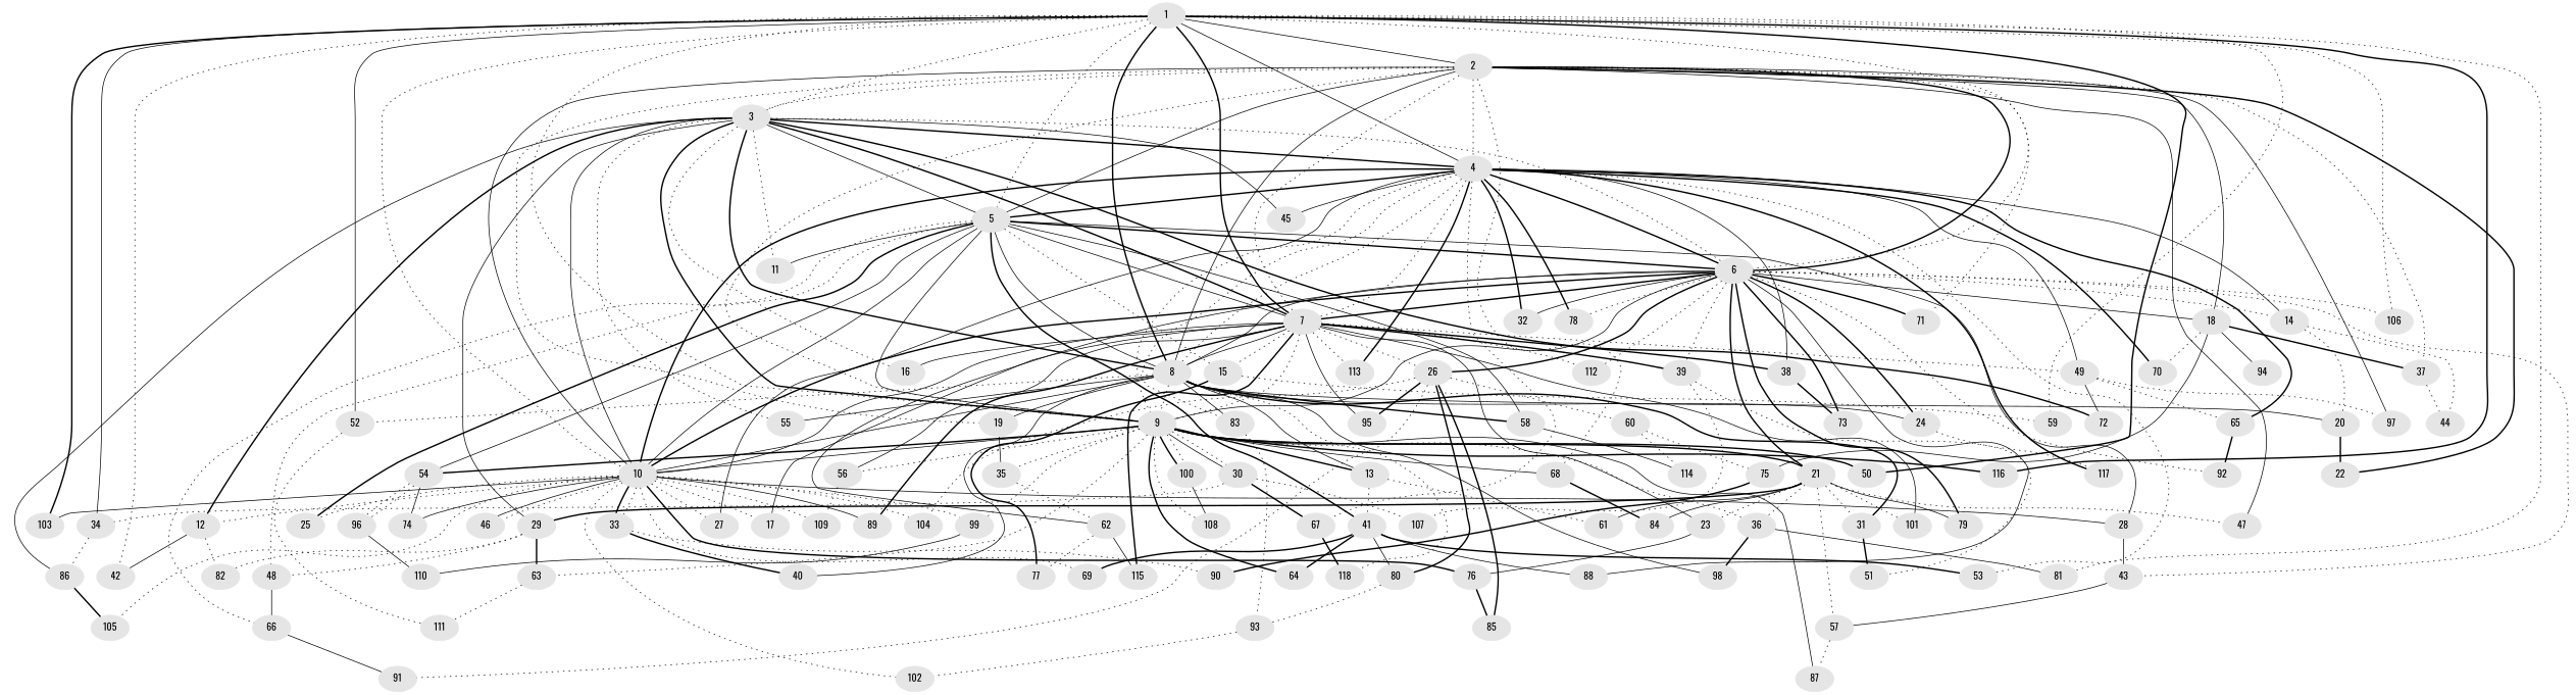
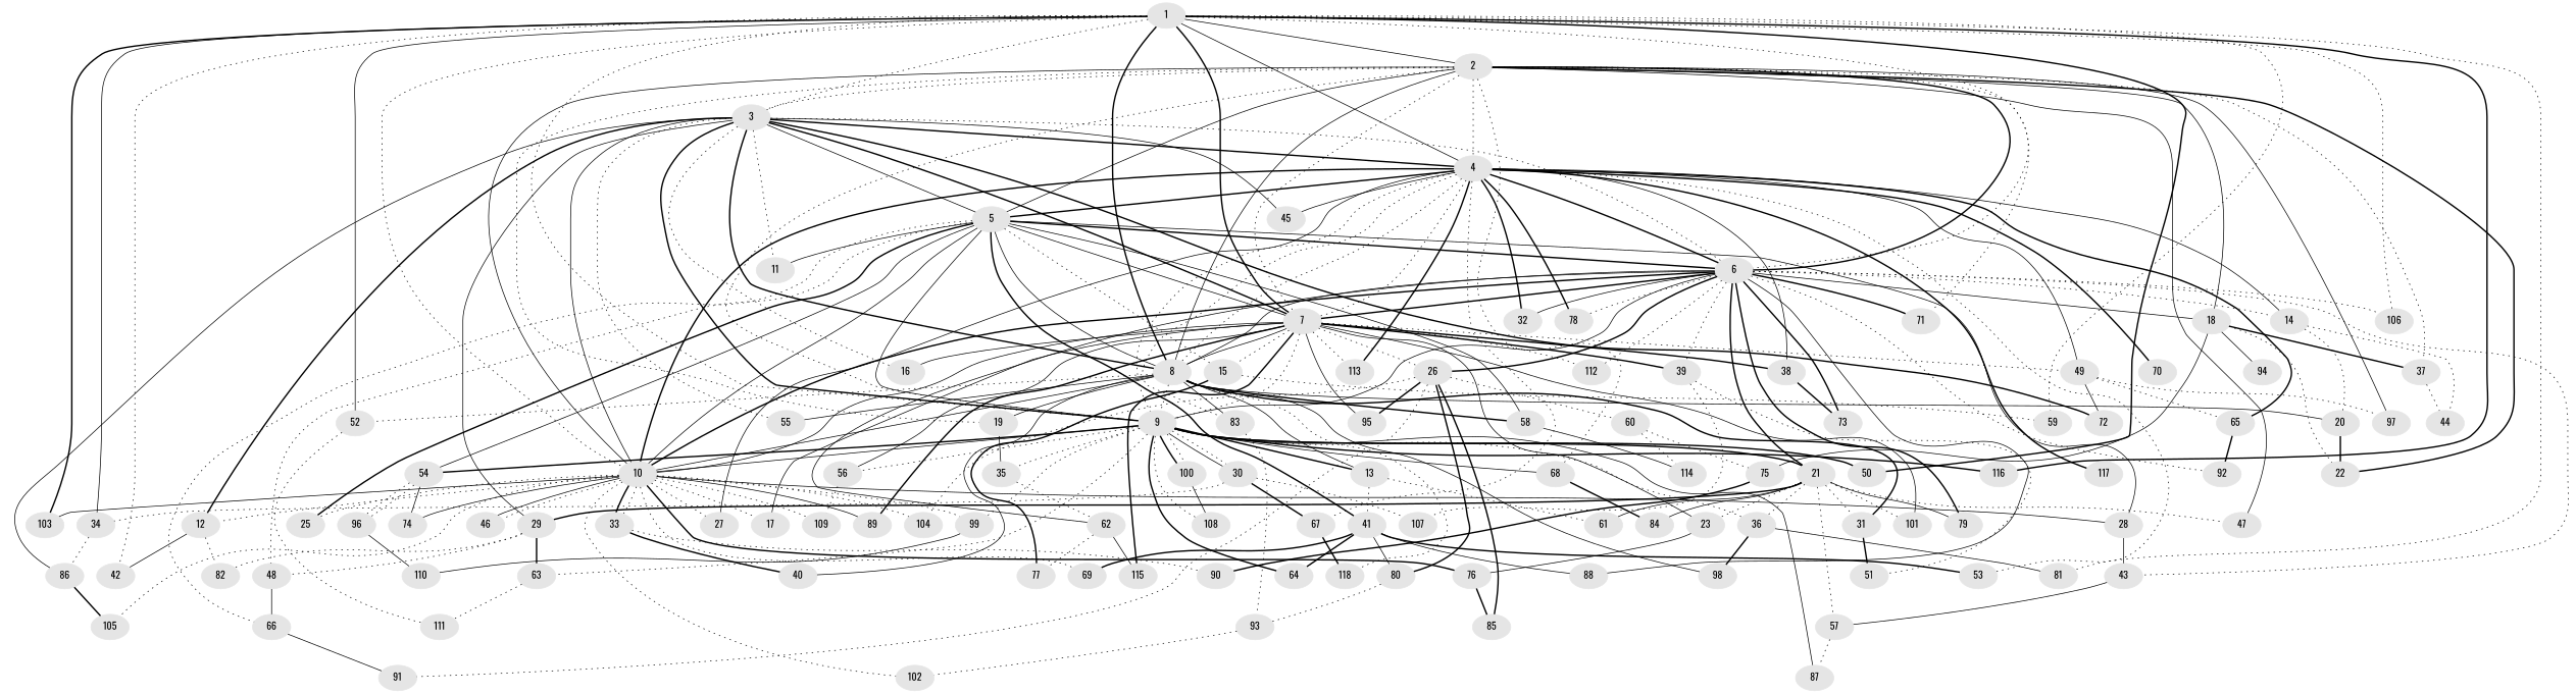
  graph {
    fontname=Oswald
    node [color=gray90 fontname=Oswald style=filled]
    edge [fontname=Oswald style=dotted]
    1
    2
    3
    4
    5
    6
    7
    8
    9
    10
    34
    42
    50
    52
    59
    81
    103
    106
    116
    18
    19
    22
    37
    47
    68
    71
    97
    11
    12
    16
    29
    45
    55
    72
    86
    14
    27
    32
    38
    49
    53
    65
    67
    70
    78
    83
    113
    117
    15
    25
    28
    41
    48
    54
    58
    66
    21
-   24
    26
    39
    43
    62
    73
    79
    88
    92
    112
    17
    23
    56
    89
    95
    101
    115
    13
    20
    31
    40
    98
    118
    30
    35
    36
    63
    64
    87
    99
    100
    108
    33
    46
    69
    74
    76
    102
    104
    105
    109
    111
    94
    75
    44
    84
    82
    77
    93
    80
    96
    114
    91
    61
    57
    60
    85
    107
    51
    110
    90
    1 -- 2 [style=solid]
    1 -- 3
    1 -- 4 [style=solid]
-   1 -- 5
    1 -- 6
    1 -- 7 [style=bold]
    1 -- 8 [style=bold]
    1 -- 9
    1 -- 10
    1 -- 34 [style=solid]
    1 -- 42
    1 -- 50 [style=bold]
    1 -- 52 [style=solid]
    1 -- 59
    1 -- 81
    1 -- 103 [style=bold]
    1 -- 106
    1 -- 116 [style=bold]
    2 -- 3
    2 -- 4
    2 -- 5 [style=solid]
    2 -- 6 [style=bold]
    2 -- 7
    2 -- 8 [style=solid]
    2 -- 9
    2 -- 10 [style=solid]
    2 -- 18 [style=solid]
    2 -- 19
    2 -- 22 [style=bold]
    2 -- 37
    2 -- 47 [style=solid]
    2 -- 68
    2 -- 71
    2 -- 97 [style=solid]
    3 -- 4 [style=bold]
    3 -- 5 [style=solid]
    3 -- 6
    3 -- 7 [style=bold]
    3 -- 8 [style=bold]
    3 -- 9 [style=bold]
    3 -- 10 [style=solid]
    3 -- 11
    3 -- 12 [style=bold]
    3 -- 16
    3 -- 29 [style=solid]
    3 -- 45 [style=solid]
    3 -- 55
    3 -- 72 [style=bold]
    3 -- 86 [style=solid]
    4 -- 5 [style=bold]
    4 -- 6 [style=bold]
    4 -- 7
    4 -- 8
    4 -- 9
    4 -- 10 [style=bold]
    4 -- 45 [style=solid]
    4 -- 14 [style=solid]
    4 -- 27 [style=solid]
    4 -- 32 [style=bold]
    4 -- 38 [style=solid]
    4 -- 49 [style=solid]
    4 -- 53
    4 -- 65 [style=bold]
    4 -- 67
    4 -- 70 [style=bold]
    4 -- 78 [style=bold]
    4 -- 83
    4 -- 113 [style=bold]
    4 -- 117 [style=bold]
    5 -- 6 [style=bold]
    5 -- 7 [style=solid]
    5 -- 8 [style=solid]
    5 -- 9 [style=solid]
    5 -- 10 [style=solid]
    5 -- 11 [style=solid]
    5 -- 15
    5 -- 25 [style=bold]
    5 -- 28 [style=solid]
    5 -- 41 [style=bold]
    5 -- 48
    5 -- 54 [style=solid]
    5 -- 58 [style=solid]
    5 -- 66
    6 -- 7 [style=bold]
    6 -- 8 [style=solid]
    6 -- 9 [style=solid]
    6 -- 10 [style=bold]
    6 -- 106
    6 -- 18 [style=solid]
    6 -- 71 [style=bold]
    6 -- 14
    6 -- 32 [style=solid]
    6 -- 78
    6 -- 21 [style=bold]
-   6 -- 24 [style=bold]
    6 -- 26 [style=bold]
    6 -- 39
    6 -- 43
    6 -- 62 [style=solid]
    6 -- 73 [style=bold]
    6 -- 79 [style=bold]
    6 -- 88 [style=solid]
    6 -- 92
    6 -- 112
    7 -- 8 [style=solid]
    7 -- 9
    7 -- 10 [style=solid]
    7 -- 16 [style=solid]
    7 -- 38 [style=bold]
    7 -- 49
    7 -- 113
    7 -- 15
    7 -- 26
    7 -- 39 [style=bold]
    7 -- 112
    7 -- 17 [style=solid]
    7 -- 23 [style=solid]
    7 -- 56 [style=solid]
    7 -- 89 [style=bold]
    7 -- 95 [style=solid]
    7 -- 101 [style=solid]
    7 -- 115 [style=bold]
    8 -- 9
    8 -- 10 [style=solid]
    8 -- 52
    8 -- 19 [style=solid]
    8 -- 55 [style=solid]
    8 -- 83 [style=solid]
    8 -- 58 [style=bold]
-   8 -- 24 [style=solid]
    8 -- 13 [style=solid]
    8 -- 20 [style=solid]
    8 -- 31 [style=bold]
    8 -- 40 [style=solid]
    8 -- 98 [style=solid]
    8 -- 118
    9 -- 10 [style=solid]
    9 -- 50 [style=bold]
    9 -- 116 [style=bold]
    9 -- 68 [style=solid]
    9 -- 54 [style=bold]
    9 -- 21 [style=bold]
    9 -- 56
    9 -- 13 [style=bold]
    9 -- 30 [style=solid]
    9 -- 30
    9 -- 35
    9 -- 36
    9 -- 63
    9 -- 64 [style=bold]
    9 -- 87 [style=solid]
    9 -- 99
    9 -- 100 [style=bold]
    9 -- 100
    9 -- 108
    10 -- 103 [style=solid]
    10 -- 12
    10 -- 27
    10 -- 25
    10 -- 28 [style=solid]
    10 -- 17
    10 -- 89 [style=solid]
    10 -- 99
    10 -- 33 [style=bold]
    10 -- 33
    10 -- 46 [style=solid]
    10 -- 46
    10 -- 69
    10 -- 74 [style=solid]
    10 -- 76 [style=bold]
    10 -- 102
    10 -- 104
    10 -- 105
    10 -- 109
    34 -- 86
    52 -- 111
    18 -- 37 [style=bold]
-   18 -- 70
+   18 -- 22
    18 -- 94 [style=solid]
    18 -- 75 [style=solid]
    19 -- 35 [style=solid]
    37 -- 44
    68 -- 84 [style=bold]
    12 -- 42 [style=solid]
    12 -- 82
    29 -- 48
    29 -- 63 [style=bold]
    29 -- 82
    86 -- 105 [style=bold]
    14 -- 20
    14 -- 44
    38 -- 73 [style=bold]
    49 -- 97
    49 -- 72 [style=solid]
    49 -- 65
    65 -- 92 [style=bold]
    67 -- 118 [style=bold]
    83 -- 93
    15 -- 59
    15 -- 77 [style=bold]
    28 -- 43 [style=solid]
    41 -- 53 [style=bold]
    41 -- 88 [style=solid]
    41 -- 64 [style=bold]
    41 -- 69 [style=bold]
    41 -- 80 [style=solid]
    48 -- 66 [style=solid]
    54 -- 74 [style=solid]
    54 -- 96
    54 -- 96
    58 -- 114 [style=solid]
    66 -- 91 [style=solid]
    21 -- 47
    21 -- 29 [style=bold]
    21 -- 79 [style=solid]
    21 -- 23
    21 -- 101
    21 -- 31
    21 -- 36
    21 -- 84 [style=solid]
    21 -- 61 [style=solid]
    21 -- 57
-   24 -- 117
    26 -- 95 [style=bold]
    26 -- 104
    26 -- 80 [style=bold]
    26 -- 91
    26 -- 60
    26 -- 85 [style=bold]
    39 -- 107
    39 -- 51
    43 -- 57 [style=solid]
    62 -- 115 [style=solid]
    62 -- 77
    23 -- 76 [style=solid]
    56 -- 109
    13 -- 41
    13 -- 61
    20 -- 22 [style=bold]
    31 -- 51 [style=bold]
    30 -- 34
    30 -- 67 [style=bold]
    30 -- 107
    35 -- 62
    36 -- 81 [style=solid]
    36 -- 98 [style=bold]
    63 -- 111
    99 -- 110 [style=solid]
    100 -- 108 [style=solid]
    33 -- 40 [style=bold]
    33 -- 90
    76 -- 85 [style=bold]
    75 -- 90 [style=bold]
    93 -- 102
    80 -- 93
    96 -- 110 [style=solid]
    57 -- 87
    60 -- 75
    60 -- 114
  }
